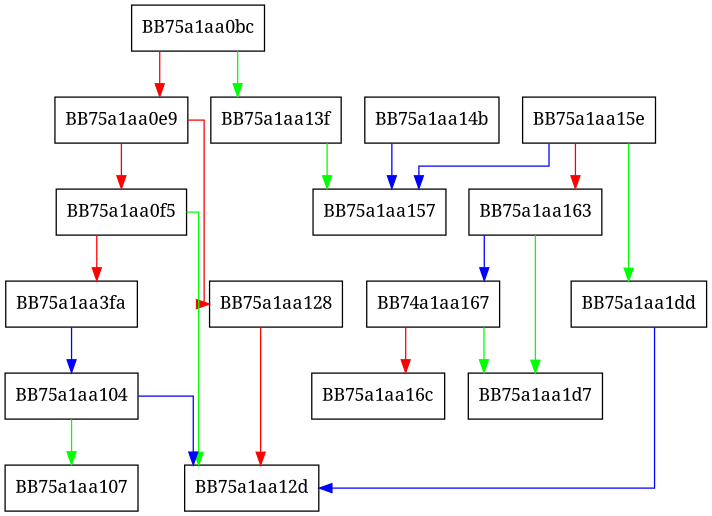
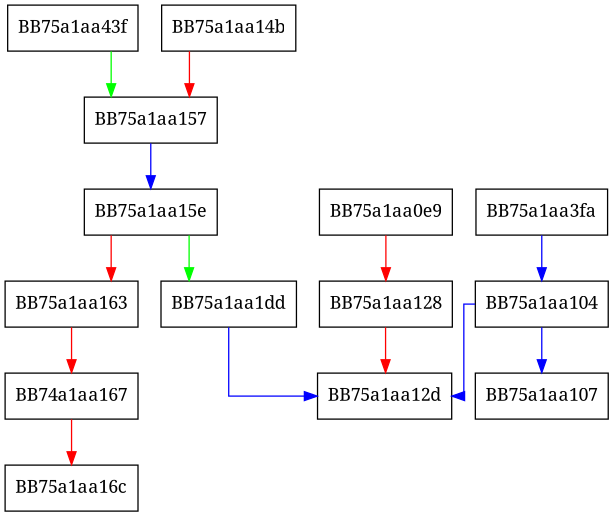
  digraph {
    fontname="Noto Serif"
    splines=ortho
    node [fontname="Noto Serif" shape=box]
    edge [color=red fontname="Noto Serif"]
-   BB75a1aa0bc
-   BB75a1aa13f
+   BB75a1aa13f [label=BB75a1aa43f]
    BB75a1aa0e9
    BB75a1aa157
    BB75a1aa128
-   BB75a1aa0f5
    BB75a1aa15e
    BB75a1aa14b
    BB75a1aa12d
    n10 [label=BB75a1aa3fa]
    BB75a1aa104
    BB75a1aa107
    BB75a1aa1dd
    BB75a1aa163
-   BB75a1aa1d7
    n16 [label=BB74a1aa167]
    BB75a1aa16c
-   BB75a1aa0bc -> BB75a1aa13f [color=green]
-   BB75a1aa0bc -> BB75a1aa0e9
    BB75a1aa13f -> BB75a1aa157 [color=green]
    BB75a1aa0e9 -> BB75a1aa128
-   BB75a1aa0e9 -> BB75a1aa0f5
-   BB75a1aa15e -> BB75a1aa157 [color=blue]
+   BB75a1aa157 -> BB75a1aa15e [color=blue]
    BB75a1aa128 -> BB75a1aa12d
-   BB75a1aa0f5 -> BB75a1aa12d [color=green]
-   BB75a1aa0f5 -> n10
    BB75a1aa15e -> BB75a1aa1dd [color=green]
    BB75a1aa15e -> BB75a1aa163
-   BB75a1aa14b -> BB75a1aa157 [color=blue]
+   BB75a1aa14b -> BB75a1aa157
    n10 -> BB75a1aa104 [color=blue]
    BB75a1aa104 -> BB75a1aa12d [color=blue]
-   BB75a1aa104 -> BB75a1aa107 [color=green]
+   BB75a1aa104 -> BB75a1aa107 [color=blue]
    BB75a1aa1dd -> BB75a1aa12d [color=blue]
-   BB75a1aa163 -> BB75a1aa1d7 [color=green]
-   BB75a1aa163 -> n16 [color=blue]
-   n16 -> BB75a1aa1d7 [color=green]
+   BB75a1aa163 -> n16
    n16 -> BB75a1aa16c
  }
